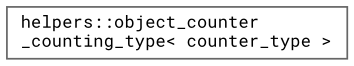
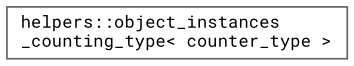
  digraph {
    rankdir=LR
    fontname="Roboto Mono"
-   n1 [color=grey40 fillcolor=white fontname="Roboto Mono" fontsize=10 height=0.2 label="helpers::object_counter\l_counting_type\< counter_type \>" shape=box style=filled width=0.4]
+   n1 [color=grey40 fillcolor=white fontname="Roboto Mono" fontsize=10 height=0.2 label="helpers::object_instances\l_counting_type\< counter_type \>" shape=box style=filled width=0.4]
  }
